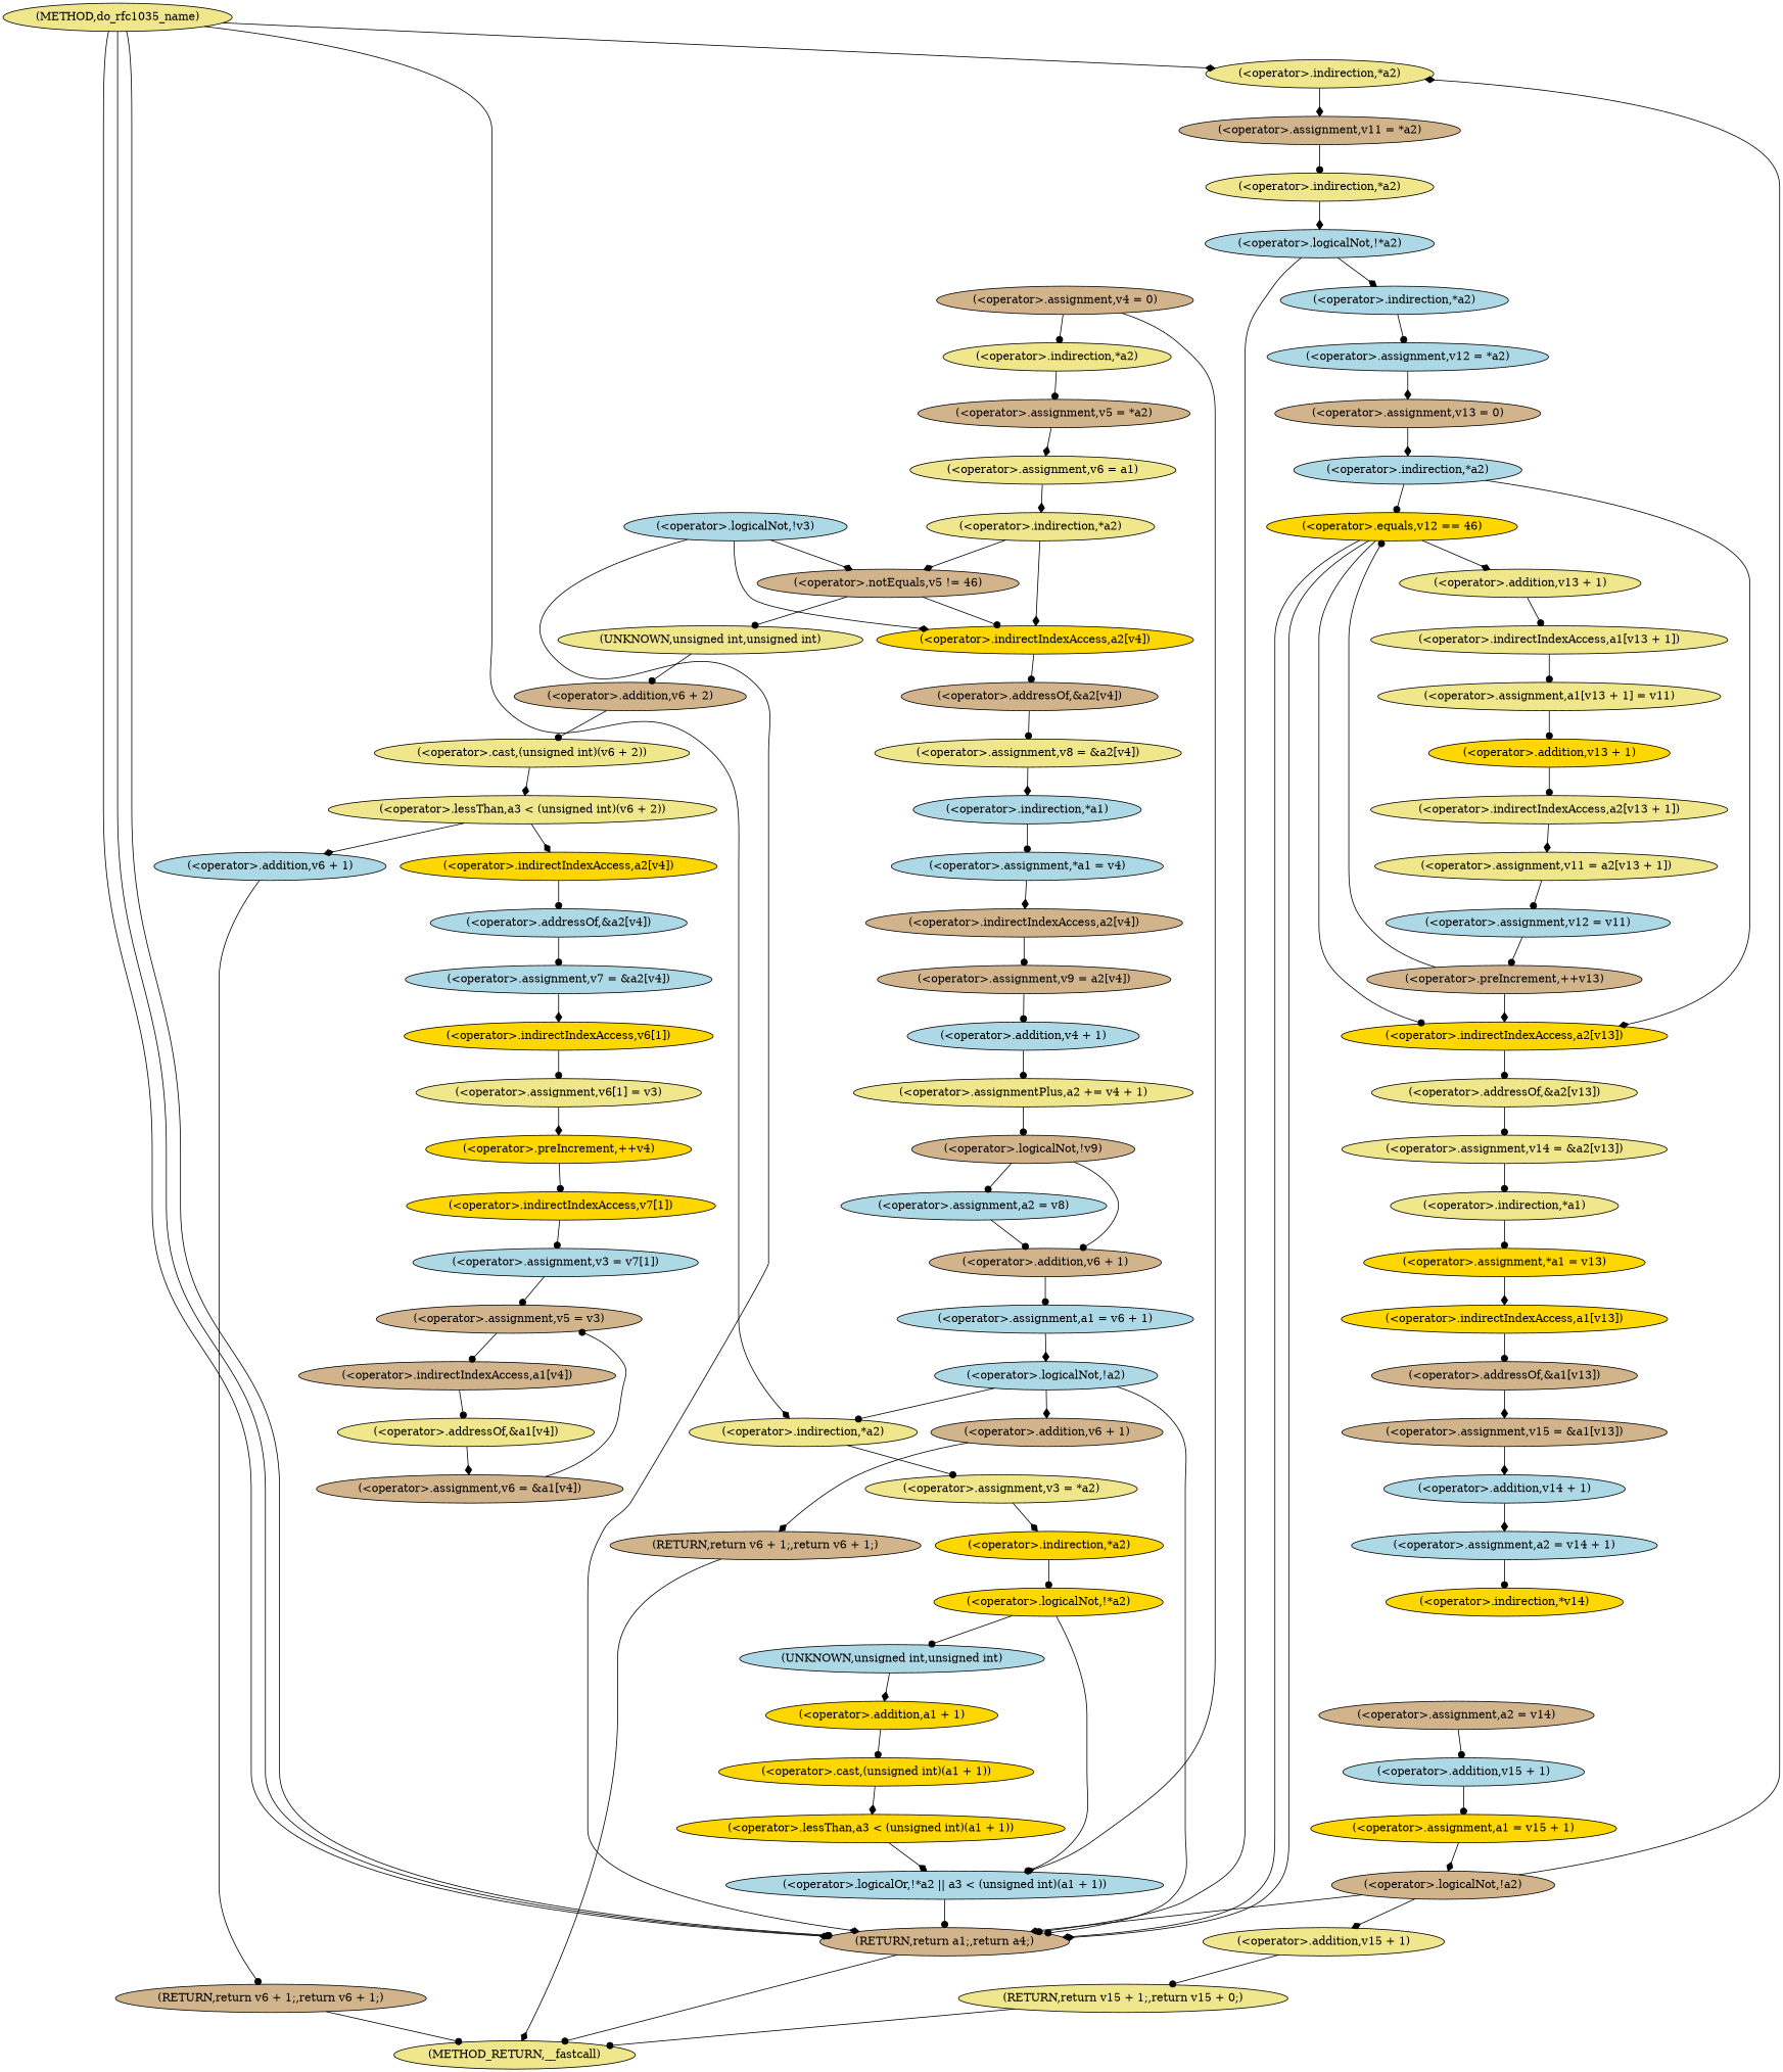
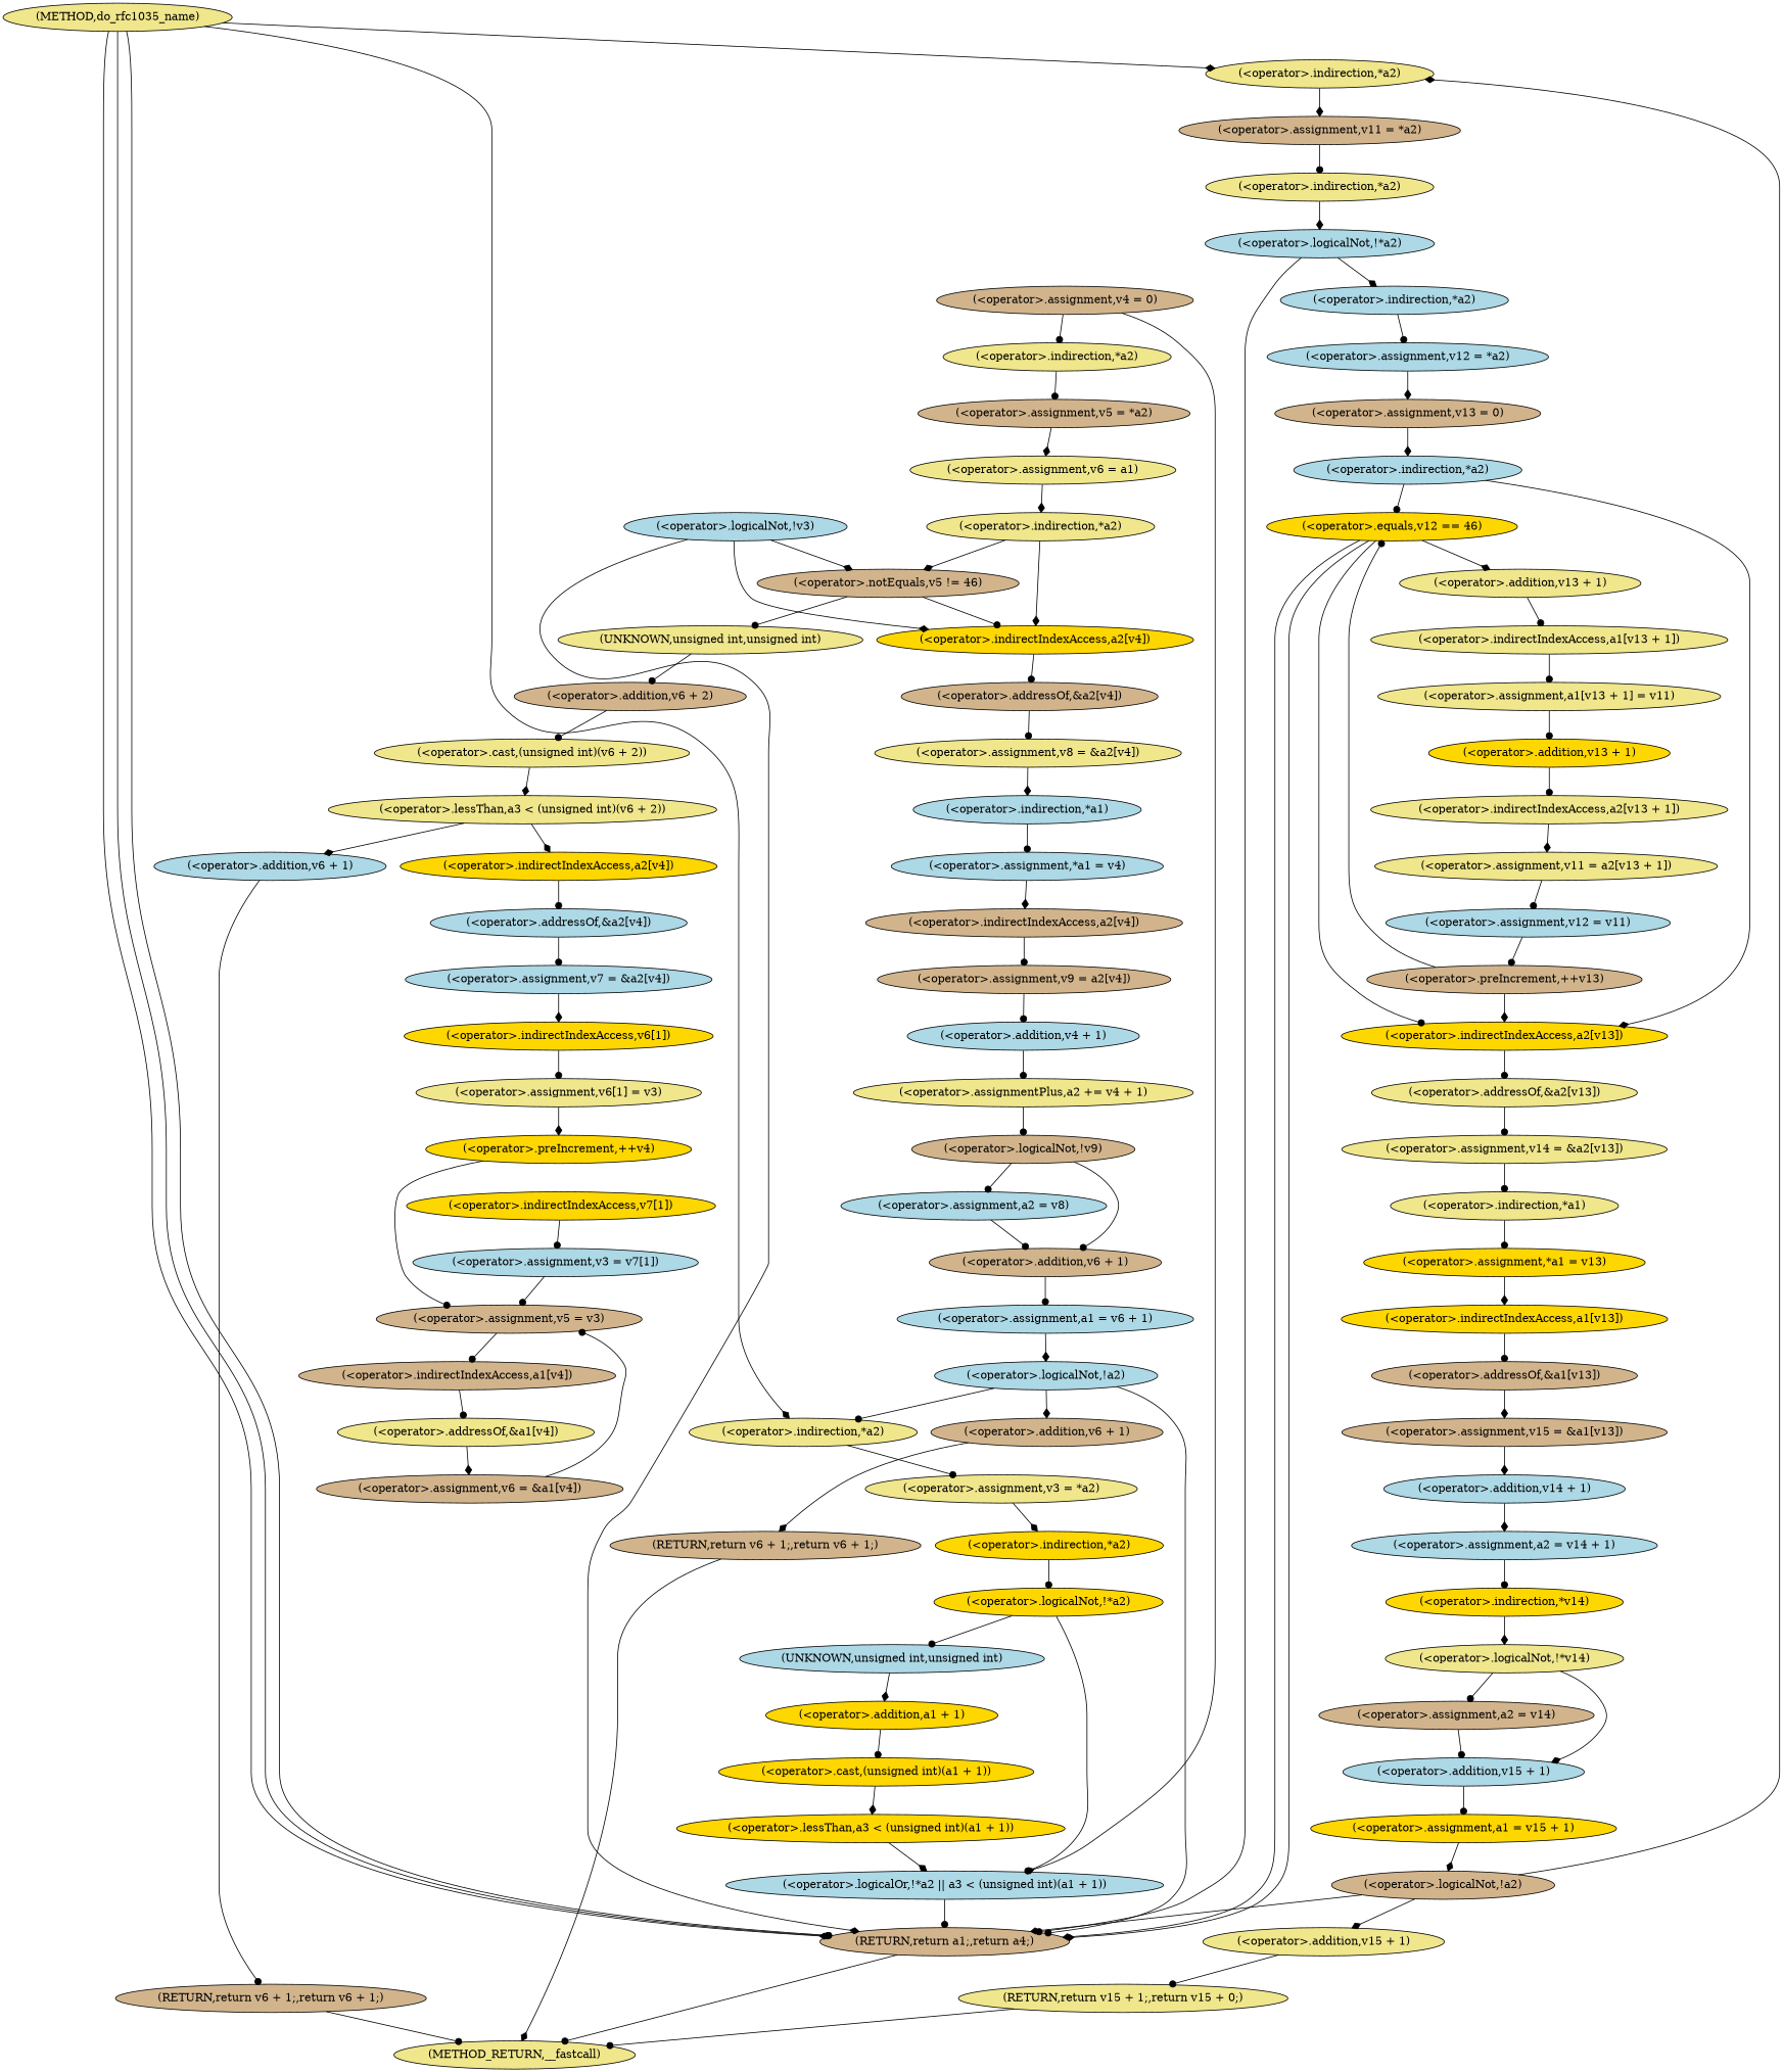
  digraph {
    node [fillcolor=khaki style=filled]
    edge [arrowhead=dot]
    n1 [label="(<operator>.assignment,v3 = *a2)"]
    n2 [fillcolor=gold label="(<operator>.indirection,*a2)"]
    n3 [fillcolor=gold label="(<operator>.logicalNot,!*a2)"]
    n4 [label="(<operator>.indirection,*a2)"]
    n5 [fillcolor=lightblue label="(<operator>.logicalOr,!*a2 || a3 < (unsigned int)(a1 + 1))"]
    n6 [fillcolor=tan label="(RETURN,return a1;,return a4;)"]
    n7 [fillcolor=tan label="(<operator>.assignment,v4 = 0)"]
    n8 [label="(<operator>.indirection,*a2)"]
    n9 [label="(METHOD_RETURN,__fastcall)"]
    n10 [fillcolor=lightblue label="(UNKNOWN,unsigned int,unsigned int)"]
    n11 [fillcolor=gold label="(<operator>.addition,a1 + 1)"]
    n12 [fillcolor=gold label="(<operator>.lessThan,a3 < (unsigned int)(a1 + 1))"]
    n13 [fillcolor=gold label="(<operator>.cast,(unsigned int)(a1 + 1))"]
    n14 [fillcolor=tan label="(<operator>.assignment,v5 = *a2)"]
    n15 [label="(<operator>.assignment,v6 = a1)"]
    n16 [label="(<operator>.indirection,*a2)"]
    n17 [fillcolor=tan label="(<operator>.notEquals,v5 != 46)"]
    n18 [fillcolor=gold label="(<operator>.indirectIndexAccess,a2[v4])"]
    n19 [label="(UNKNOWN,unsigned int,unsigned int)"]
    n20 [fillcolor=tan label="(<operator>.addressOf,&a2[v4])"]
    n21 [fillcolor=tan label="(<operator>.addition,v6 + 2)"]
    n22 [label="(<operator>.lessThan,a3 < (unsigned int)(v6 + 2))"]
    n23 [fillcolor=lightblue label="(<operator>.addition,v6 + 1)"]
    n24 [fillcolor=gold label="(<operator>.indirectIndexAccess,a2[v4])"]
    n25 [fillcolor=tan label="(RETURN,return v6 + 1;,return v6 + 1;)"]
    n26 [fillcolor=lightblue label="(<operator>.addressOf,&a2[v4])"]
    n27 [label="(<operator>.cast,(unsigned int)(v6 + 2))"]
    n28 [fillcolor=lightblue label="(<operator>.assignment,v7 = &a2[v4])"]
    n29 [fillcolor=gold label="(<operator>.indirectIndexAccess,v6[1])"]
    n30 [label="(<operator>.assignment,v6[1] = v3)"]
    n31 [fillcolor=gold label="(<operator>.preIncrement,++v4)"]
    n32 [fillcolor=gold label="(<operator>.indirectIndexAccess,v7[1])"]
    n33 [fillcolor=lightblue label="(<operator>.assignment,v3 = v7[1])"]
    n34 [fillcolor=tan label="(<operator>.assignment,v5 = v3)"]
    n35 [fillcolor=tan label="(<operator>.indirectIndexAccess,a1[v4])"]
    n36 [label="(<operator>.addressOf,&a1[v4])"]
    n37 [fillcolor=tan label="(<operator>.assignment,v6 = &a1[v4])"]
    n38 [fillcolor=lightblue label="(<operator>.logicalNot,!v3)"]
    n39 [label="(<operator>.assignment,v8 = &a2[v4])"]
    n40 [fillcolor=lightblue label="(<operator>.indirection,*a1)"]
    n41 [fillcolor=lightblue label="(<operator>.assignment,*a1 = v4)"]
    n42 [fillcolor=tan label="(<operator>.indirectIndexAccess,a2[v4])"]
    n43 [fillcolor=tan label="(<operator>.assignment,v9 = a2[v4])"]
    n44 [fillcolor=lightblue label="(<operator>.addition,v4 + 1)"]
    n45 [label="(<operator>.assignmentPlus,a2 += v4 + 1)"]
    n46 [fillcolor=tan label="(<operator>.logicalNot,!v9)"]
    n47 [fillcolor=lightblue label="(<operator>.assignment,a2 = v8)"]
    n48 [fillcolor=tan label="(<operator>.addition,v6 + 1)"]
    n49 [fillcolor=lightblue label="(<operator>.assignment,a1 = v6 + 1)"]
    n50 [fillcolor=lightblue label="(<operator>.logicalNot,!a2)"]
    n51 [fillcolor=tan label="(<operator>.addition,v6 + 1)"]
    n52 [fillcolor=tan label="(RETURN,return v6 + 1;,return v6 + 1;)"]
    n53 [fillcolor=tan label="(<operator>.assignment,v11 = *a2)"]
    n54 [label="(<operator>.indirection,*a2)"]
    n55 [fillcolor=lightblue label="(<operator>.logicalNot,!*a2)"]
    n56 [label="(<operator>.indirection,*a2)"]
    n57 [fillcolor=lightblue label="(<operator>.indirection,*a2)"]
    n58 [fillcolor=lightblue label="(<operator>.assignment,v12 = *a2)"]
    n59 [fillcolor=tan label="(<operator>.assignment,v13 = 0)"]
    n60 [fillcolor=lightblue label="(<operator>.indirection,*a2)"]
    n61 [fillcolor=gold label="(<operator>.equals,v12 == 46)"]
    n62 [fillcolor=gold label="(<operator>.indirectIndexAccess,a2[v13])"]
    n63 [label="(<operator>.addition,v13 + 1)"]
    n64 [label="(<operator>.addressOf,&a2[v13])"]
    n65 [label="(<operator>.indirectIndexAccess,a1[v13 + 1])"]
    n66 [label="(<operator>.assignment,a1[v13 + 1] = v11)"]
    n67 [fillcolor=gold label="(<operator>.addition,v13 + 1)"]
    n68 [label="(<operator>.indirectIndexAccess,a2[v13 + 1])"]
    n69 [label="(<operator>.assignment,v11 = a2[v13 + 1])"]
    n70 [fillcolor=lightblue label="(<operator>.assignment,v12 = v11)"]
    n71 [fillcolor=tan label="(<operator>.preIncrement,++v13)"]
    n72 [label="(<operator>.assignment,v14 = &a2[v13])"]
    n73 [label="(<operator>.indirection,*a1)"]
    n74 [fillcolor=gold label="(<operator>.assignment,*a1 = v13)"]
    n75 [fillcolor=gold label="(<operator>.indirectIndexAccess,a1[v13])"]
    n76 [fillcolor=tan label="(<operator>.addressOf,&a1[v13])"]
    n77 [fillcolor=tan label="(<operator>.assignment,v15 = &a1[v13])"]
    n78 [fillcolor=lightblue label="(<operator>.addition,v14 + 1)"]
    n79 [fillcolor=lightblue label="(<operator>.assignment,a2 = v14 + 1)"]
    n80 [fillcolor=gold label="(<operator>.indirection,*v14)"]
+   n81 [label="(<operator>.logicalNot,!*v14)"]
    n82 [fillcolor=tan label="(<operator>.assignment,a2 = v14)"]
    n83 [fillcolor=lightblue label="(<operator>.addition,v15 + 1)"]
    n84 [fillcolor=gold label="(<operator>.assignment,a1 = v15 + 1)"]
    n85 [fillcolor=tan label="(<operator>.logicalNot,!a2)"]
    n86 [label="(<operator>.addition,v15 + 1)"]
    n87 [label="(RETURN,return v15 + 1;,return v15 + 0;)"]
    n88 [label="(METHOD,do_rfc1035_name)"]
    n1 -> n2 [arrowhead=diamond]
    n2 -> n3
    n3 -> n5
    n3 -> n10
    n4 -> n1
    n5 -> n6
    n6 -> n9
    n7 -> n5 [arrowhead=diamond]
    n7 -> n8
    n8 -> n14
    n10 -> n11 [arrowhead=diamond]
    n11 -> n13
    n12 -> n5 [arrowhead=diamond]
    n13 -> n12 [arrowhead=diamond]
    n14 -> n15 [arrowhead=diamond]
    n15 -> n16 [arrowhead=diamond]
    n16 -> n17 [arrowhead=diamond]
    n16 -> n18 [arrowhead=diamond]
    n17 -> n18
    n17 -> n19
    n18 -> n20
    n19 -> n21
    n20 -> n39
    n21 -> n27
    n22 -> n23 [arrowhead=diamond]
    n22 -> n24 [arrowhead=diamond]
    n23 -> n25
    n24 -> n26
    n25 -> n9
    n26 -> n28
    n27 -> n22 [arrowhead=diamond]
    n28 -> n29 [arrowhead=diamond]
    n29 -> n30
    n30 -> n31 [arrowhead=diamond]
-   n31 -> n32
+   n31 -> n34
    n32 -> n33
    n33 -> n34
    n34 -> n35
    n35 -> n36
    n36 -> n37 [arrowhead=diamond]
    n37 -> n34
    n38 -> n6 [arrowhead=diamond]
    n38 -> n17 [arrowhead=diamond]
    n38 -> n18 [arrowhead=diamond]
    n39 -> n40 [arrowhead=diamond]
    n40 -> n41
    n41 -> n42 [arrowhead=diamond]
    n42 -> n43
    n43 -> n44
    n44 -> n45
    n45 -> n46
    n46 -> n47
    n46 -> n48
    n47 -> n48
    n48 -> n49
    n49 -> n50 [arrowhead=diamond]
    n50 -> n4
    n50 -> n6
    n50 -> n51 [arrowhead=diamond]
    n51 -> n52 [arrowhead=diamond]
    n52 -> n9 [arrowhead=diamond]
    n53 -> n54
    n54 -> n55 [arrowhead=diamond]
    n55 -> n6
    n55 -> n57 [arrowhead=diamond]
    n56 -> n53 [arrowhead=diamond]
    n57 -> n58
    n58 -> n59 [arrowhead=diamond]
    n59 -> n60 [arrowhead=diamond]
    n60 -> n61
    n60 -> n62 [arrowhead=diamond]
    n61 -> n6 [arrowhead=diamond]
    n61 -> n6 [arrowhead=diamond]
    n61 -> n62
    n61 -> n63 [arrowhead=diamond]
    n62 -> n64
    n63 -> n65
    n64 -> n72
    n65 -> n66
    n66 -> n67
    n67 -> n68
    n68 -> n69 [arrowhead=diamond]
    n69 -> n70
    n70 -> n71
    n71 -> n61
    n71 -> n62 [arrowhead=diamond]
    n72 -> n73
    n73 -> n74
    n74 -> n75 [arrowhead=diamond]
    n75 -> n76
    n76 -> n77 [arrowhead=diamond]
    n77 -> n78 [arrowhead=diamond]
    n78 -> n79 [arrowhead=diamond]
    n79 -> n80
+   n80 -> n81 [arrowhead=diamond]
+   n81 -> n82
+   n81 -> n83 [arrowhead=diamond]
    n82 -> n83
    n83 -> n84
    n84 -> n85 [arrowhead=diamond]
    n85 -> n6 [arrowhead=diamond]
    n85 -> n56 [arrowhead=diamond]
    n85 -> n86 [arrowhead=diamond]
    n86 -> n87
    n87 -> n9
    n88 -> n4 [arrowhead=diamond]
    n88 -> n6 [arrowhead=diamond]
    n88 -> n6
    n88 -> n6
    n88 -> n56 [arrowhead=diamond]
  }
